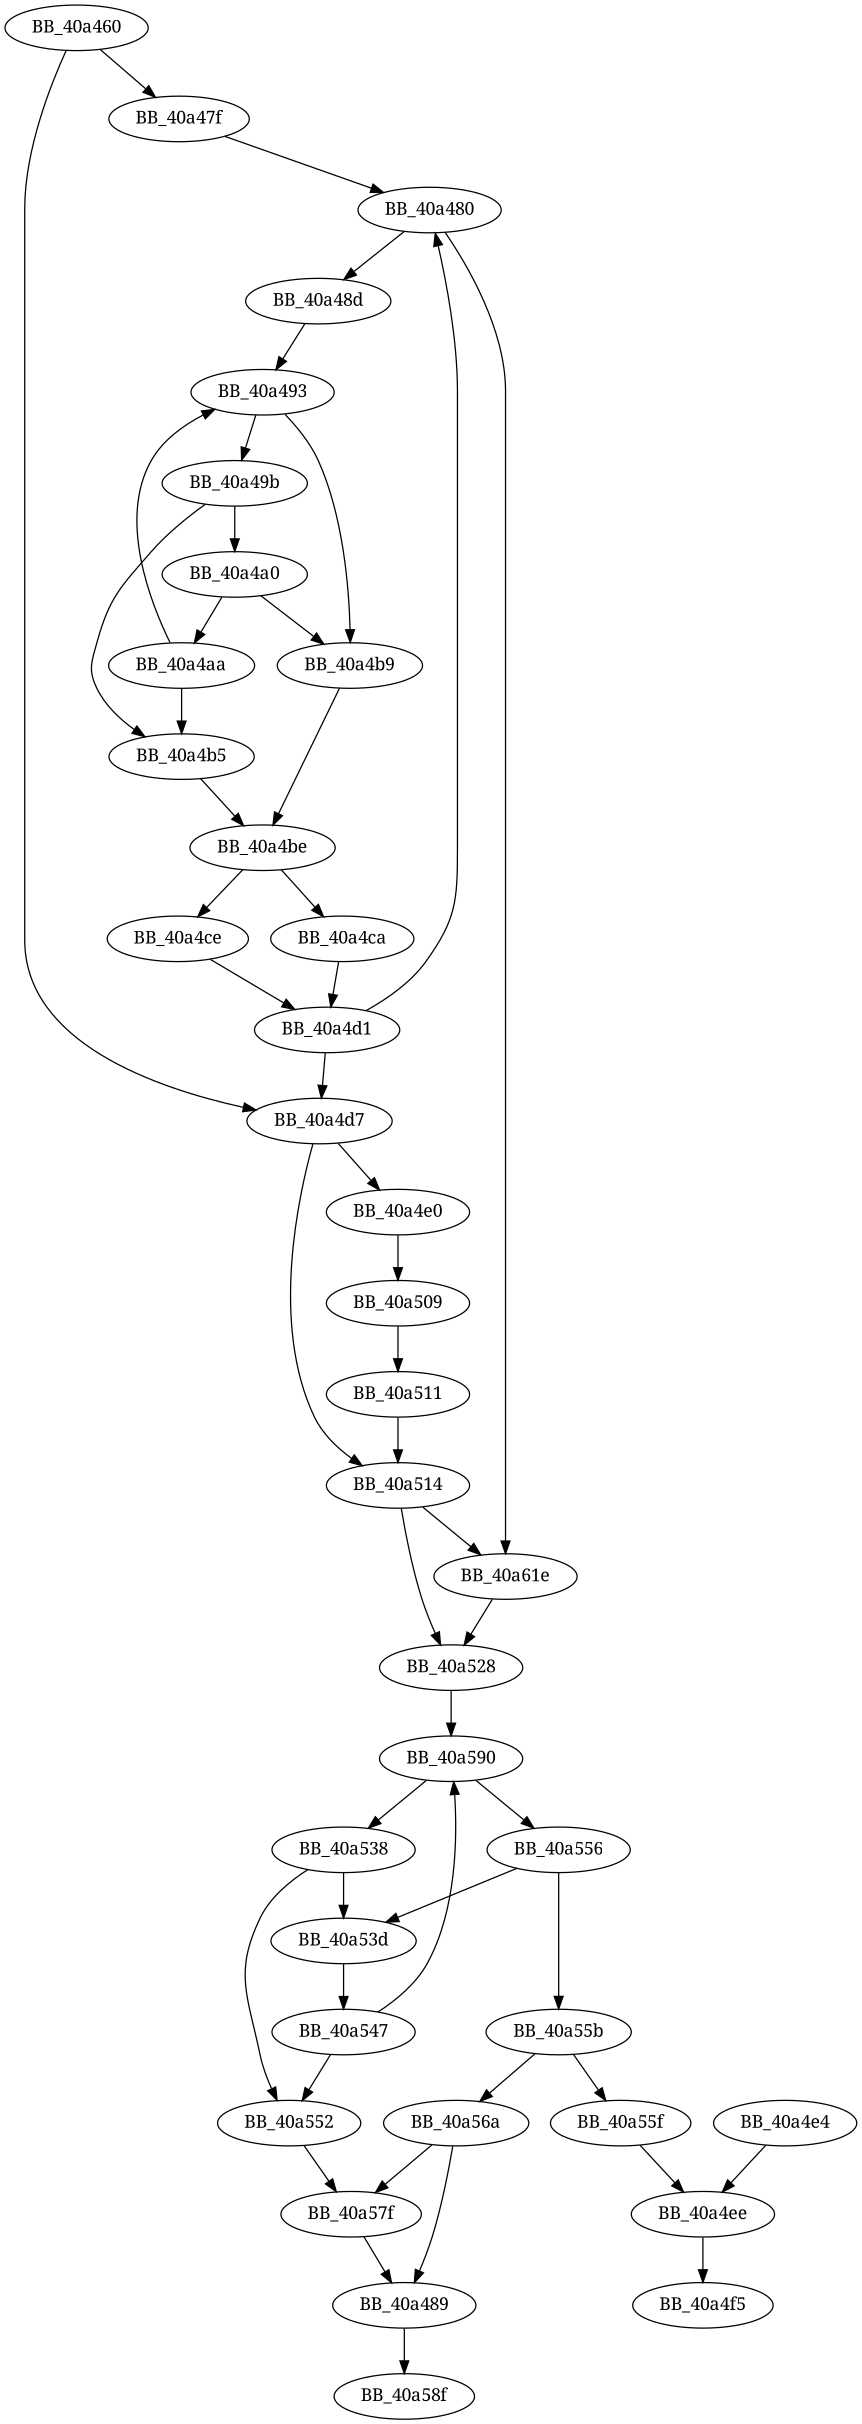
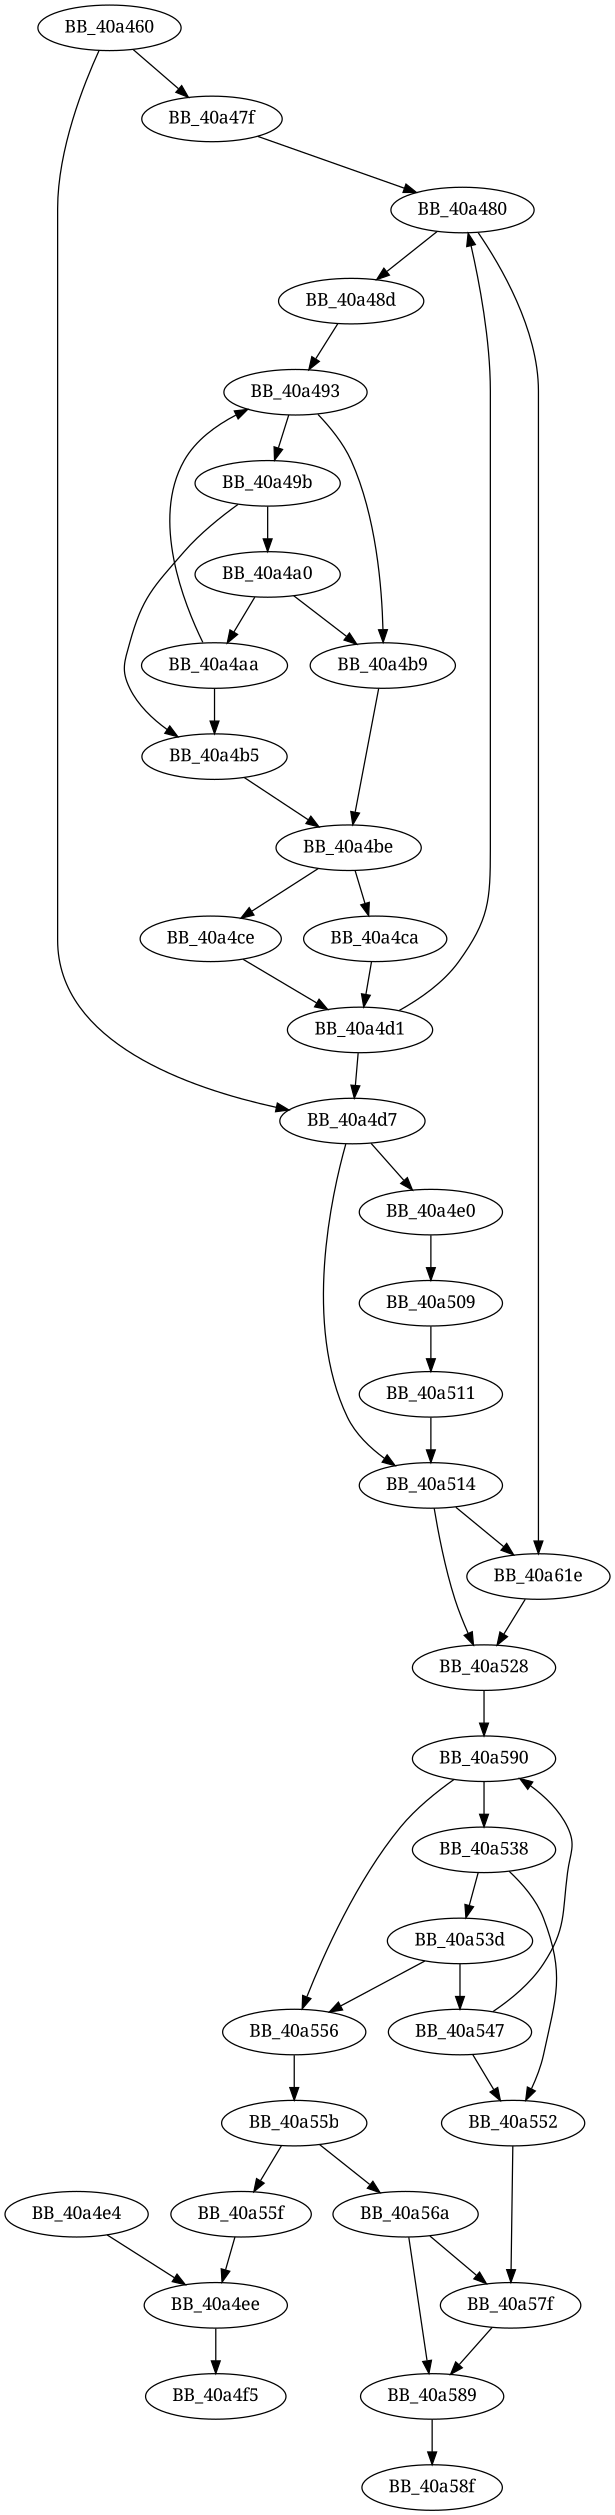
  digraph {
    fontname="Noto Serif"
    node [fontname="Noto Serif"]
    edge [fontname="Noto Serif"]
    BB_40a460
    BB_40a47f
    BB_40a4d7
    BB_40a480
    BB_40a4e0
    BB_40a514
    BB_40a48d
    n8 [label=BB_40a61e]
    BB_40a509
    BB_40a528
    BB_40a493
    BB_40a49b
    BB_40a4b9
    n14 [label=BB_40a590]
    BB_40a4a0
    BB_40a4b5
    BB_40a4be
    BB_40a4aa
    BB_40a4ca
    BB_40a4ce
    BB_40a4d1
    BB_40a4e4
    BB_40a4ee
    BB_40a511
    BB_40a4f5
    BB_40a538
    BB_40a556
    BB_40a53d
    BB_40a552
    BB_40a55b
    BB_40a547
    BB_40a57f
    BB_40a55f
    BB_40a56a
-   BB_40a589 [label=BB_40a489]
+   BB_40a589
    BB_40a58f
    BB_40a460 -> BB_40a47f
    BB_40a460 -> BB_40a4d7
    BB_40a47f -> BB_40a480
    BB_40a4d7 -> BB_40a4e0
    BB_40a4d7 -> BB_40a514
    BB_40a480 -> BB_40a48d
    BB_40a480 -> n8
    BB_40a4e0 -> BB_40a509
    BB_40a514 -> n8
    BB_40a514 -> BB_40a528
    BB_40a48d -> BB_40a493
    n8 -> BB_40a528
    BB_40a509 -> BB_40a511
    BB_40a528 -> n14
    BB_40a493 -> BB_40a49b
    BB_40a493 -> BB_40a4b9
    BB_40a49b -> BB_40a4a0
    BB_40a49b -> BB_40a4b5
    BB_40a4b9 -> BB_40a4be
    n14 -> BB_40a538
    n14 -> BB_40a556
    BB_40a4a0 -> BB_40a4b9
    BB_40a4a0 -> BB_40a4aa
    BB_40a4b5 -> BB_40a4be
    BB_40a4be -> BB_40a4ca
    BB_40a4be -> BB_40a4ce
    BB_40a4aa -> BB_40a493
    BB_40a4aa -> BB_40a4b5
    BB_40a4ca -> BB_40a4d1
    BB_40a4ce -> BB_40a4d1
    BB_40a4d1 -> BB_40a4d7
    BB_40a4d1 -> BB_40a480
    BB_40a4e4 -> BB_40a4ee
    BB_40a4ee -> BB_40a4f5
    BB_40a511 -> BB_40a514
    BB_40a538 -> BB_40a53d
    BB_40a538 -> BB_40a552
    BB_40a556 -> BB_40a55b
-   BB_40a556 -> BB_40a53d
+   BB_40a53d -> BB_40a556
    BB_40a53d -> BB_40a547
    BB_40a552 -> BB_40a57f
    BB_40a55b -> BB_40a55f
    BB_40a55b -> BB_40a56a
    BB_40a547 -> n14
    BB_40a547 -> BB_40a552
    BB_40a57f -> BB_40a589
    BB_40a55f -> BB_40a4ee
    BB_40a56a -> BB_40a57f
    BB_40a56a -> BB_40a589
    BB_40a589 -> BB_40a58f
  }
